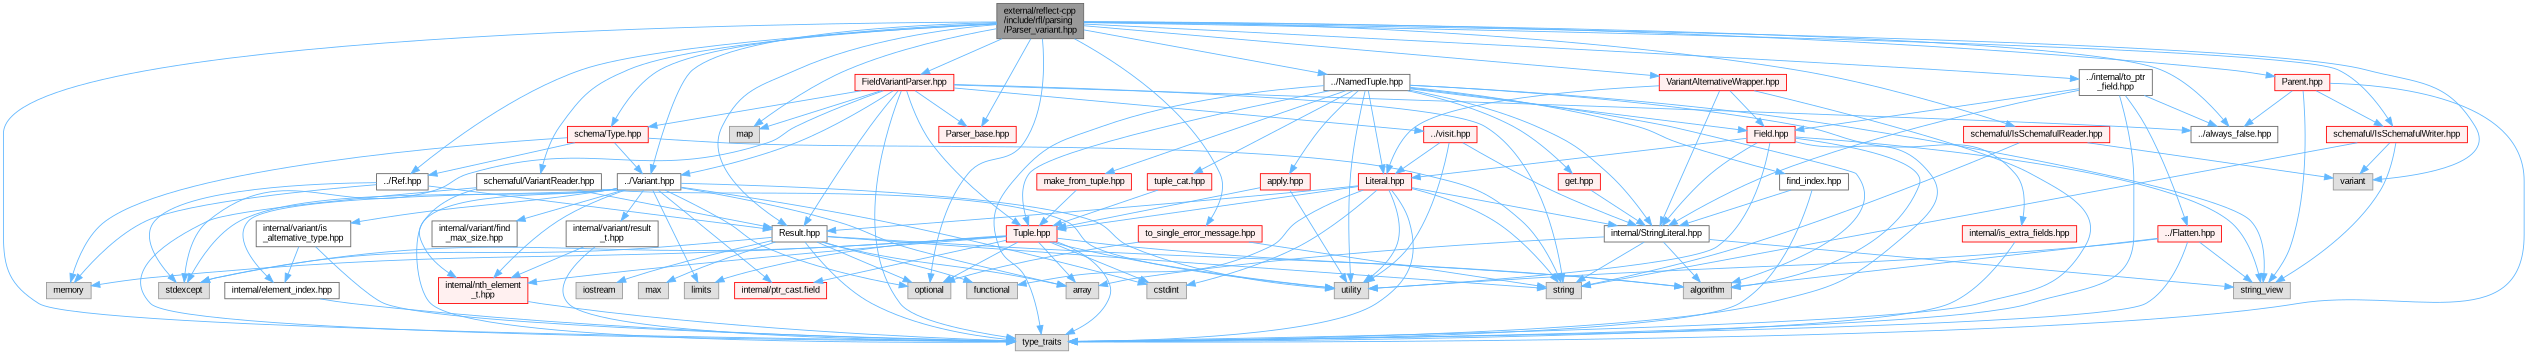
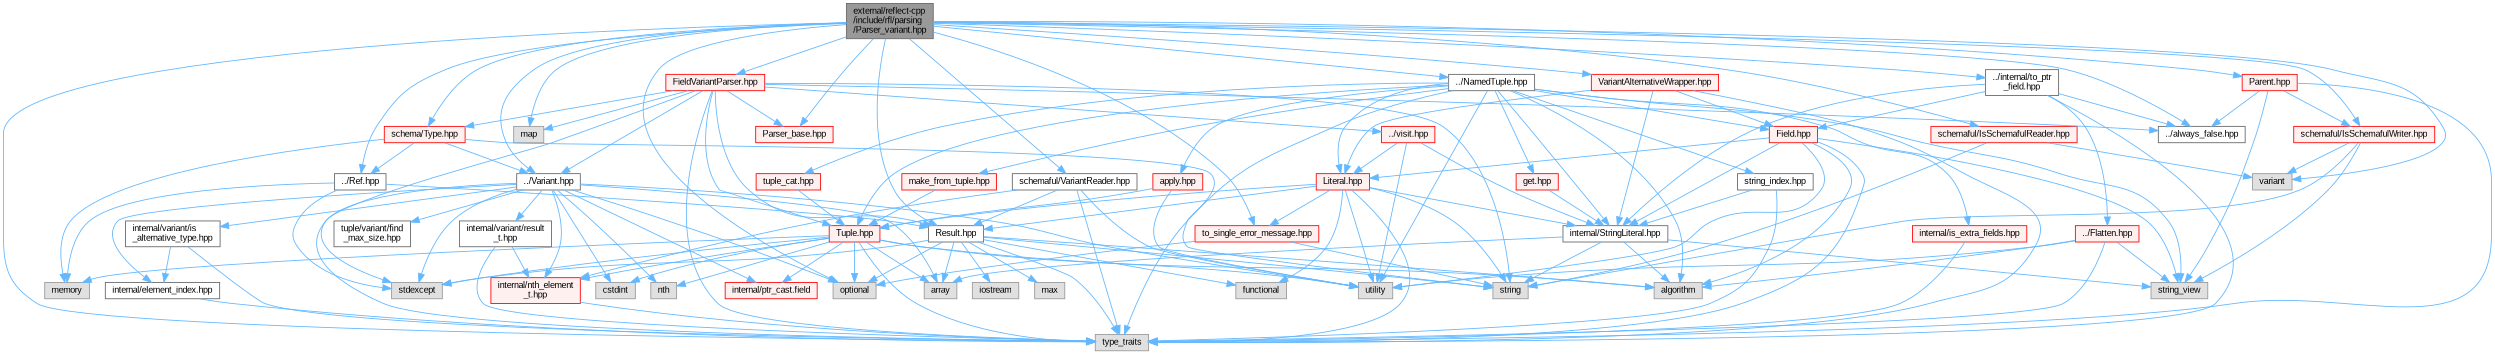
  digraph {
    fontname="Liberation Sans"
    node [color=red fillcolor="#FFF0F0" fontname="Liberation Sans" fontsize=10 shape=box style=filled]
    edge [color=steelblue1 fontname="Liberation Sans" fontsize=10 labelfontname=Helvetica labelfontsize=10 style=solid]
    n1 [color=gray40 fillcolor=grey60 fontcolor=black height=0.2 label="external/reflect-cpp\l/include/rfl/parsing\l/Parser_variant.hpp" width=0.4]
    n2 [color=grey60 fillcolor="#E0E0E0" height=0.2 label=map width=0.4]
    n3 [color=grey60 fillcolor="#E0E0E0" height=0.2 label=optional width=0.4]
    n4 [color=grey60 fillcolor="#E0E0E0" height=0.2 label=type_traits width=0.4]
    n5 [color=grey60 fillcolor="#E0E0E0" height=0.2 label=variant width=0.4]
    n6 [color=grey40 fillcolor=white height=0.2 label="../NamedTuple.hpp" width=0.4]
    n7 [color=grey40 fillcolor=white height=0.2 label="Result.hpp" width=0.4]
    n8 [color=grey40 fillcolor=white height=0.2 label="../Ref.hpp" width=0.4]
    n9 [color=grey40 fillcolor=white height=0.2 label="../Variant.hpp" width=0.4]
    n10 [color=grey40 fillcolor=white height=0.2 label="../always_false.hpp" width=0.4]
    n11 [color=grey40 fillcolor=white height=0.2 label="../internal/to_ptr\l_field.hpp" width=0.4]
    n12 [height=0.2 label="FieldVariantParser.hpp" width=0.4]
    n13 [height=0.2 label="Parser_base.hpp" width=0.4]
    n14 [height=0.2 label="schema/Type.hpp" width=0.4]
    n15 [height=0.2 label="Parent.hpp" width=0.4]
    n16 [height=0.2 label="schemaful/IsSchemafulWriter.hpp" width=0.4]
    n17 [height=0.2 label="VariantAlternativeWrapper.hpp" width=0.4]
    n18 [height=0.2 label="schemaful/IsSchemafulReader.hpp" width=0.4]
    n19 [color=grey40 fillcolor=white height=0.2 label="schemaful/VariantReader.hpp" width=0.4]
    n20 [height=0.2 label="to_single_error_message.hpp" width=0.4]
    n21 [color=grey60 fillcolor="#E0E0E0" height=0.2 label=algorithm width=0.4]
    n22 [color=grey60 fillcolor="#E0E0E0" height=0.2 label=string_view width=0.4]
    n23 [color=grey60 fillcolor="#E0E0E0" height=0.2 label=utility width=0.4]
    n24 [height=0.2 label="Field.hpp" width=0.4]
    n25 [height=0.2 label="Literal.hpp" width=0.4]
    n26 [height=0.2 label="Tuple.hpp" width=0.4]
    n27 [color=grey40 fillcolor=white height=0.2 label="internal/StringLiteral.hpp" width=0.4]
    n28 [height=0.2 label="apply.hpp" width=0.4]
    n29 [height=0.2 label="get.hpp" width=0.4]
-   n30 [color=grey40 fillcolor=white height=0.2 label="find_index.hpp" width=0.4]
+   n30 [color=grey40 fillcolor=white height=0.2 label="string_index.hpp" width=0.4]
    n31 [height=0.2 label="internal/is_extra_fields.hpp" width=0.4]
    n32 [height=0.2 label="make_from_tuple.hpp" width=0.4]
    n33 [height=0.2 label="tuple_cat.hpp" width=0.4]
    n34 [color=grey60 fillcolor="#E0E0E0" height=0.2 label=functional width=0.4]
    n35 [color=grey60 fillcolor="#E0E0E0" height=0.2 label=string width=0.4]
    n36 [color=grey60 fillcolor="#E0E0E0" height=0.2 label=array width=0.4]
    n37 [color=grey60 fillcolor="#E0E0E0" height=0.2 label=iostream width=0.4]
    n38 [color=grey60 fillcolor="#E0E0E0" height=0.2 label=max width=0.4]
    n39 [color=grey60 fillcolor="#E0E0E0" height=0.2 label=stdexcept width=0.4]
    n40 [color=grey60 fillcolor="#E0E0E0" height=0.2 label=memory width=0.4]
    n41 [color=grey60 fillcolor="#E0E0E0" height=0.2 label=cstdint width=0.4]
-   n42 [color=grey60 fillcolor="#E0E0E0" height=0.2 label=limits width=0.4]
+   n42 [color=grey60 fillcolor="#E0E0E0" height=0.2 label=nth width=0.4]
    n43 [height=0.2 label="internal/nth_element\l_t.hpp" width=0.4]
    n44 [height=0.2 label="internal/ptr_cast.field" width=0.4]
    n45 [color=grey40 fillcolor=white height=0.2 label="internal/element_index.hpp" width=0.4]
-   n46 [color=grey40 fillcolor=white height=0.2 label="internal/variant/find\l_max_size.hpp" width=0.4]
+   n46 [color=grey40 fillcolor=white height=0.2 label="tuple/variant/find\l_max_size.hpp" width=0.4]
    n47 [color=grey40 fillcolor=white height=0.2 label="internal/variant/is\l_alternative_type.hpp" width=0.4]
    n48 [color=grey40 fillcolor=white height=0.2 label="internal/variant/result\l_t.hpp" width=0.4]
    n49 [height=0.2 label="../Flatten.hpp" width=0.4]
    n50 [height=0.2 label="../visit.hpp" width=0.4]
    n1 -> n2
    n1 -> n3
    n1 -> n4
    n1 -> n5
    n1 -> n6
    n1 -> n7
    n1 -> n8
    n1 -> n9
    n1 -> n10
    n1 -> n11
    n1 -> n12
    n1 -> n13
    n1 -> n14
    n1 -> n15
    n1 -> n16
    n1 -> n17
    n1 -> n18
    n1 -> n19
    n1 -> n20
    n6 -> n4
    n6 -> n21
    n6 -> n22
    n6 -> n23
    n6 -> n24
    n6 -> n25
    n6 -> n26
    n6 -> n27
    n6 -> n28
    n6 -> n29
    n6 -> n30
    n6 -> n31
    n6 -> n32
    n6 -> n33
    n7 -> n3
    n7 -> n4
    n7 -> n21
    n7 -> n34
    n7 -> n35
    n7 -> n36
    n7 -> n37
    n7 -> n38
    n7 -> n39
    n8 -> n7
    n8 -> n39
    n8 -> n40
    n9 -> n3
    n9 -> n4
    n9 -> n23
    n9 -> n36
    n9 -> n39
    n9 -> n41
    n9 -> n42
    n9 -> n43
    n9 -> n44
    n9 -> n45
    n9 -> n46
    n9 -> n47
    n9 -> n48
    n11 -> n4
    n11 -> n10
    n11 -> n24
    n11 -> n27
    n11 -> n49
    n12 -> n2
    n12 -> n4
    n12 -> n7
    n12 -> n9
    n12 -> n10
    n12 -> n13
    n12 -> n14
    n12 -> n26
    n12 -> n35
    n12 -> n39
    n12 -> n50
    n14 -> n8
    n14 -> n9
    n14 -> n35
    n14 -> n40
    n15 -> n4
    n15 -> n10
    n15 -> n16
    n15 -> n22
    n16 -> n5
    n16 -> n22
    n16 -> n35
    n17 -> n4
    n17 -> n24
    n17 -> n25
    n17 -> n27
    n18 -> n5
    n18 -> n35
    n19 -> n4
    n19 -> n7
    n19 -> n23
    n19 -> n43
    n20 -> n3
    n20 -> n35
    n24 -> n4
    n24 -> n21
    n24 -> n22
    n24 -> n23
    n24 -> n25
    n24 -> n27
    n25 -> n4
    n25 -> n7
    n25 -> n23
    n25 -> n26
    n25 -> n27
    n25 -> n34
    n25 -> n35
-   n25 -> n41
+   n25 -> n20
    n26 -> n3
    n26 -> n4
    n26 -> n21
    n26 -> n23
    n26 -> n36
    n26 -> n39
    n26 -> n40
    n26 -> n41
    n26 -> n42
    n26 -> n43
    n26 -> n44
    n27 -> n21
    n27 -> n22
    n27 -> n35
    n27 -> n36
    n28 -> n23
    n28 -> n26
    n29 -> n27
    n30 -> n4
    n30 -> n27
    n31 -> n4
    n32 -> n26
    n33 -> n26
    n43 -> n4
    n45 -> n4
    n47 -> n4
    n47 -> n45
    n48 -> n4
    n48 -> n43
    n49 -> n4
    n49 -> n21
    n49 -> n22
    n49 -> n23
    n50 -> n23
    n50 -> n25
    n50 -> n27
  }
